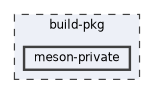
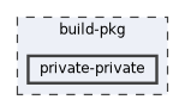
  digraph {
    compound=true
-   n1 [color=grey25 fillcolor="#edf0f7" fontname=Helvetica fontsize=10 height=0.2 label="meson-private" shape=box style="filled,bold" width=0.4]
+   n1 [color=grey25 fillcolor="#edf0f7" fontname=Helvetica fontsize=10 height=0.2 label="private-private" shape=box style="filled,bold" width=0.4]
    subgraph cluster_1 {
      bgcolor="#edf0f7"
      fontname=Helvetica
      fontsize=10
      label="build-pkg"
      pencolor=grey25
      style="filled,dashed"
      n1
    }
  }
